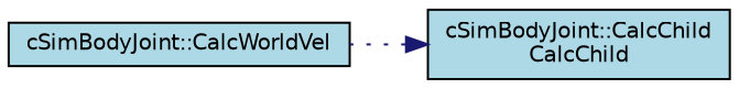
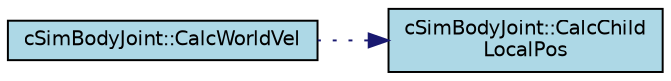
  digraph {
    rankdir=RL
    node [color=black fillcolor=lightblue fontname=Helvetica fontsize=10 shape=record style=filled]
-   n1 [fontcolor=black height=0.2 label="cSimBodyJoint::CalcChild\lCalcChild" width=0.4]
+   n1 [fontcolor=black height=0.2 label="cSimBodyJoint::CalcChild\lLocalPos" width=0.4]
    n2 [height=0.2 label="cSimBodyJoint::CalcWorldVel" width=0.4]
    n1 -> n2 [color=midnightblue dir=back fontname=Helvetica fontsize=10 labelfontname=Helvetica labelfontsize=10 style=dotted]
  }
